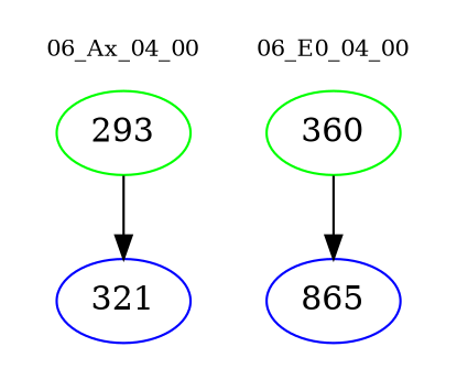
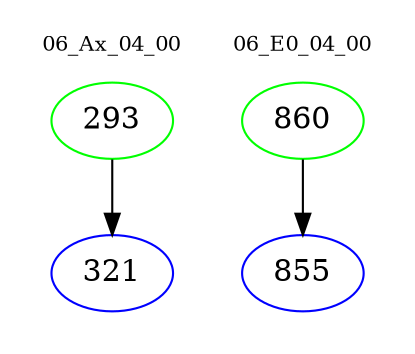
  digraph {
    node [color=green]
    edge [color=black]
    n1 [label=293]
    n2 [color=blue label=321]
-   n3 [label=360]
-   n4 [color=blue label=865]
+   n3 [label=860]
+   n4 [color=blue label=855]
    subgraph cluster_1 {
      color=white
      fontsize=10
      label="06_Ax_04_00"
      n1
      n2
    }
    subgraph cluster_2 {
      color=white
      fontsize=10
      label="06_E0_04_00"
      n3
      n4
    }
    n1 -> n2
    n3 -> n4
  }
